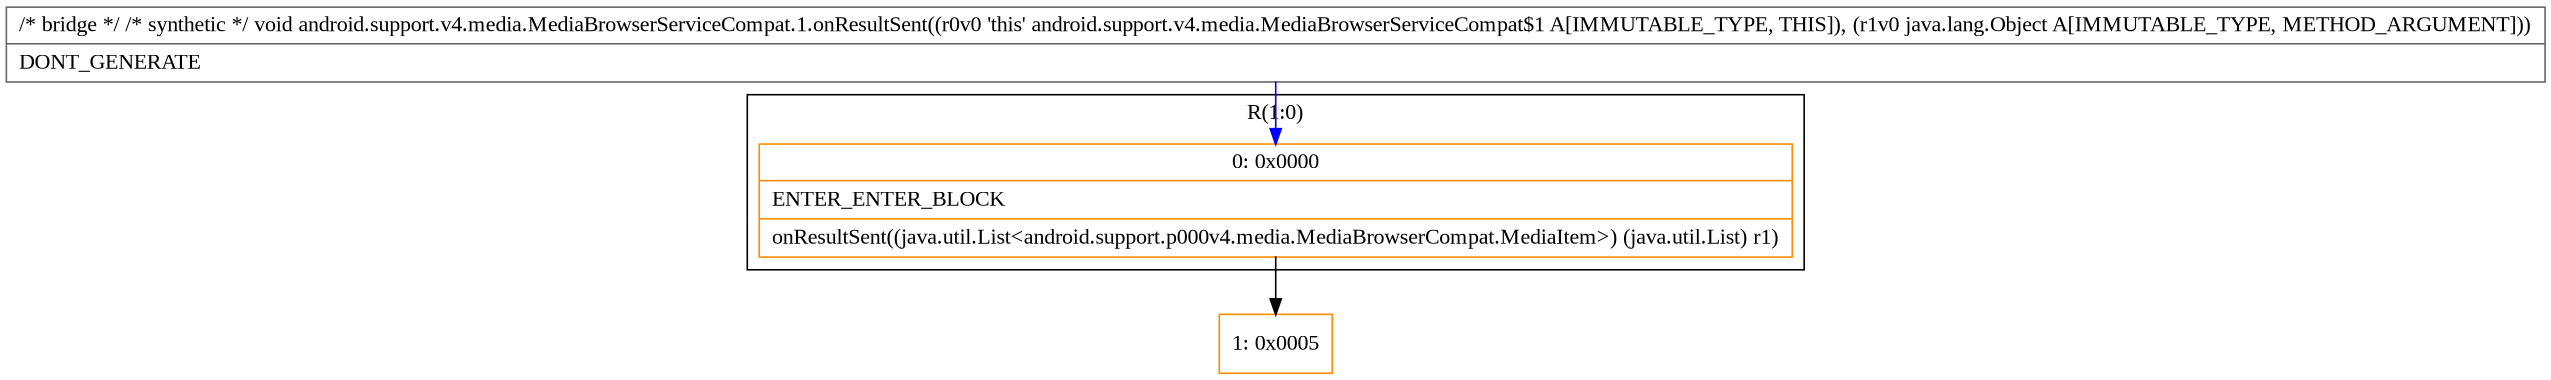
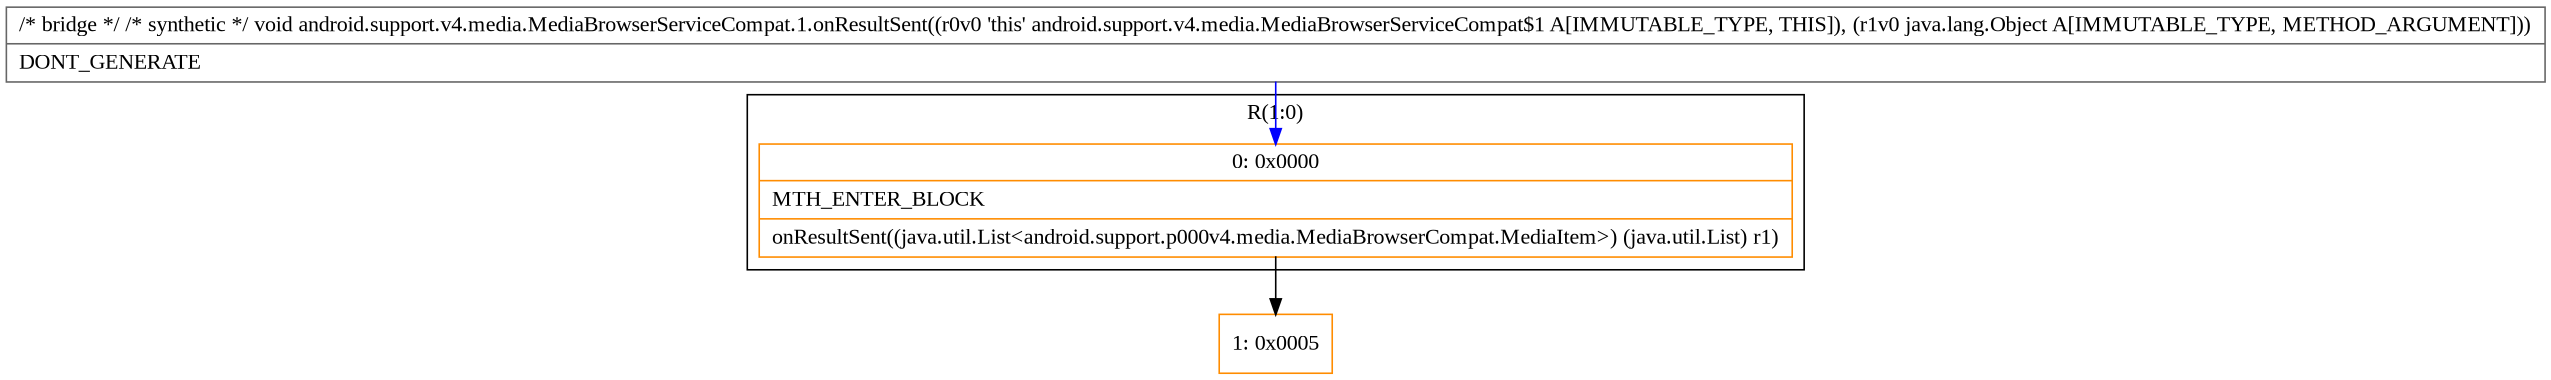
  digraph {
    fontname="Liberation Serif"
    node [color=darkorange shape=record fontname="Liberation Serif"]
    edge [style=solid fontname="Liberation Serif"]
-   n1 [label="{0\:\ 0x0000|ENTER_ENTER_BLOCK\l|onResultSent((java.util.List\<android.support.p000v4.media.MediaBrowserCompat.MediaItem\>) (java.util.List) r1)\l}"]
+   n1 [label="{0\:\ 0x0000|MTH_ENTER_BLOCK\l|onResultSent((java.util.List\<android.support.p000v4.media.MediaBrowserCompat.MediaItem\>) (java.util.List) r1)\l}"]
    n2 [label="{1\:\ 0x0005}"]
    n3 [label="{\/* bridge *\/ \/* synthetic *\/ void android.support.v4.media.MediaBrowserServiceCompat.1.onResultSent((r0v0 'this' android.support.v4.media.MediaBrowserServiceCompat$1 A[IMMUTABLE_TYPE, THIS]), (r1v0 java.lang.Object A[IMMUTABLE_TYPE, METHOD_ARGUMENT]))  | DONT_GENERATE\l}" color=gray40]
    subgraph cluster_1 {
      label="R(1:0)"
      n1
    }
    n1 -> n2 [color=black]
    n3 -> n1 [color=blue]
  }
